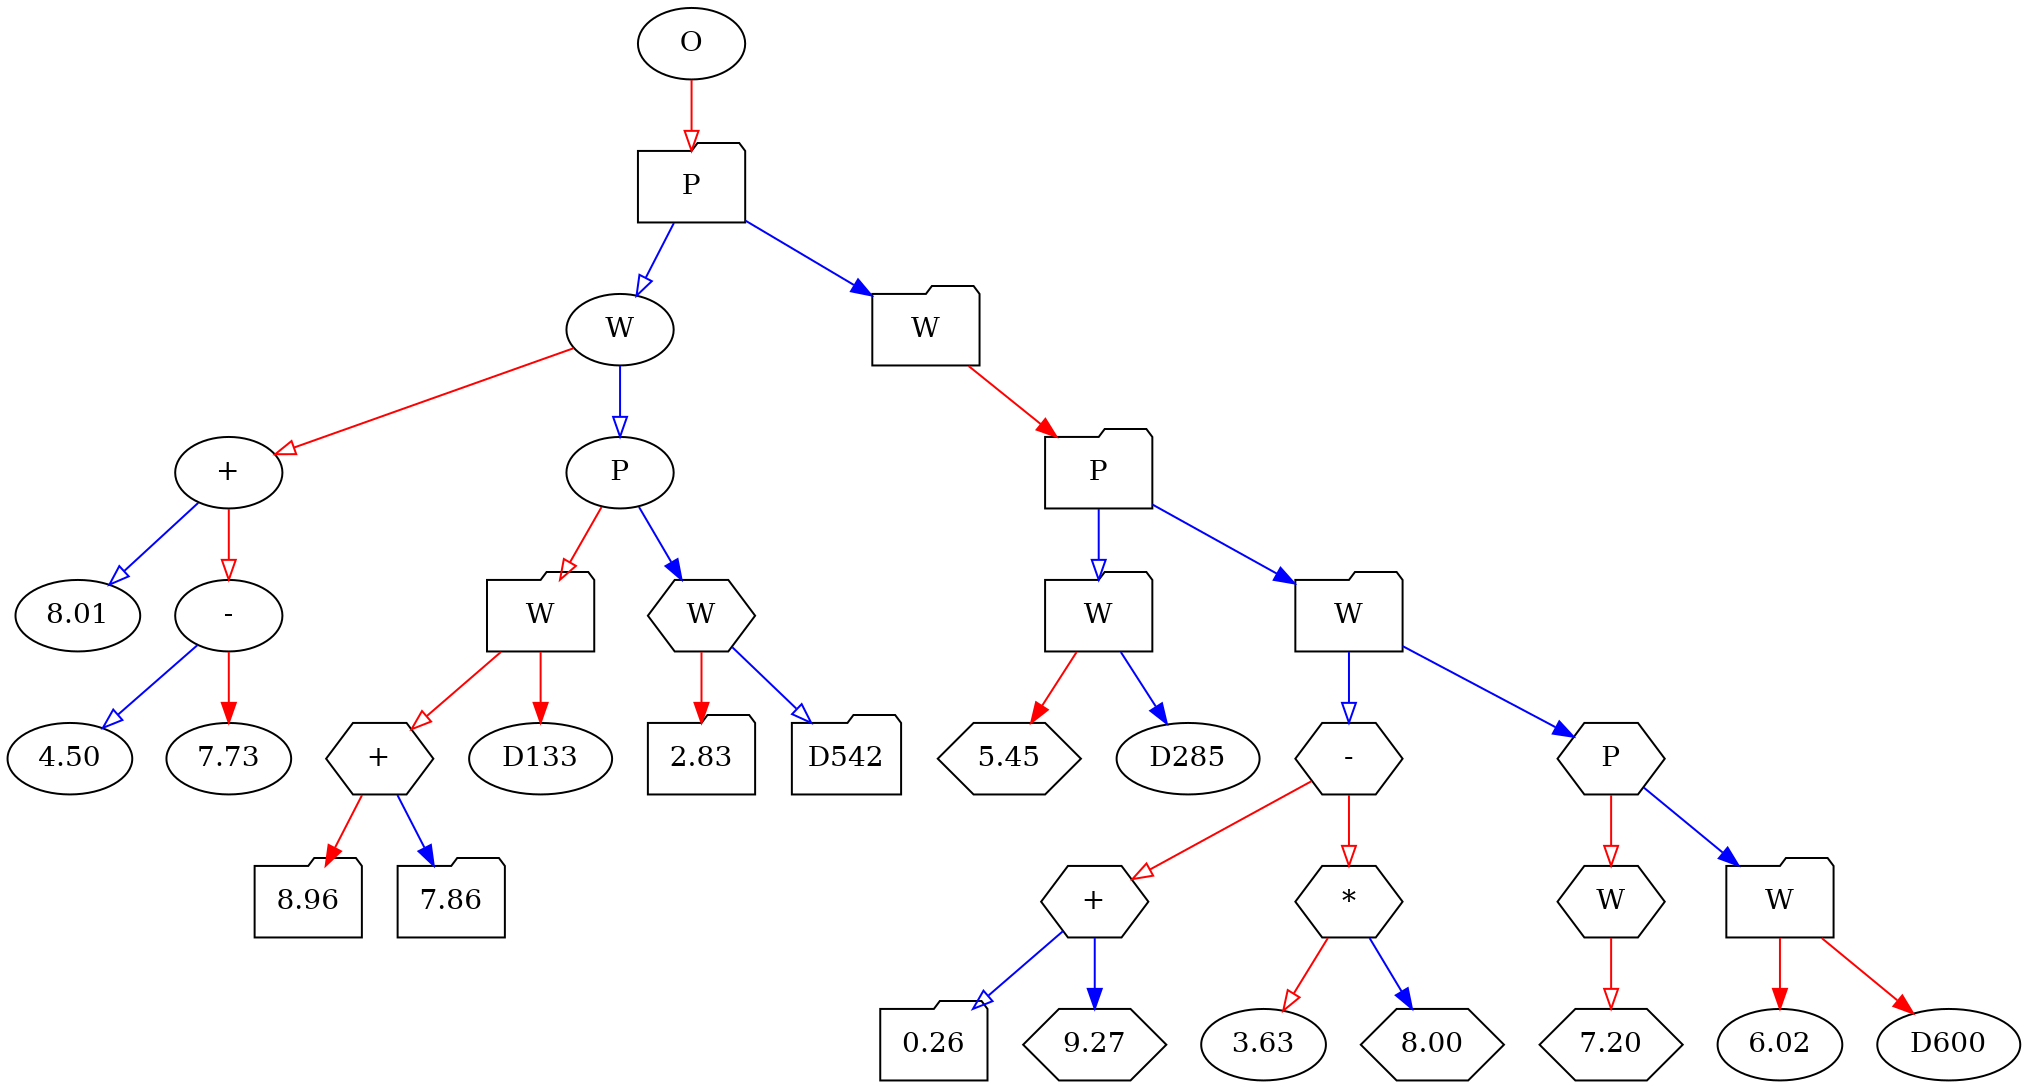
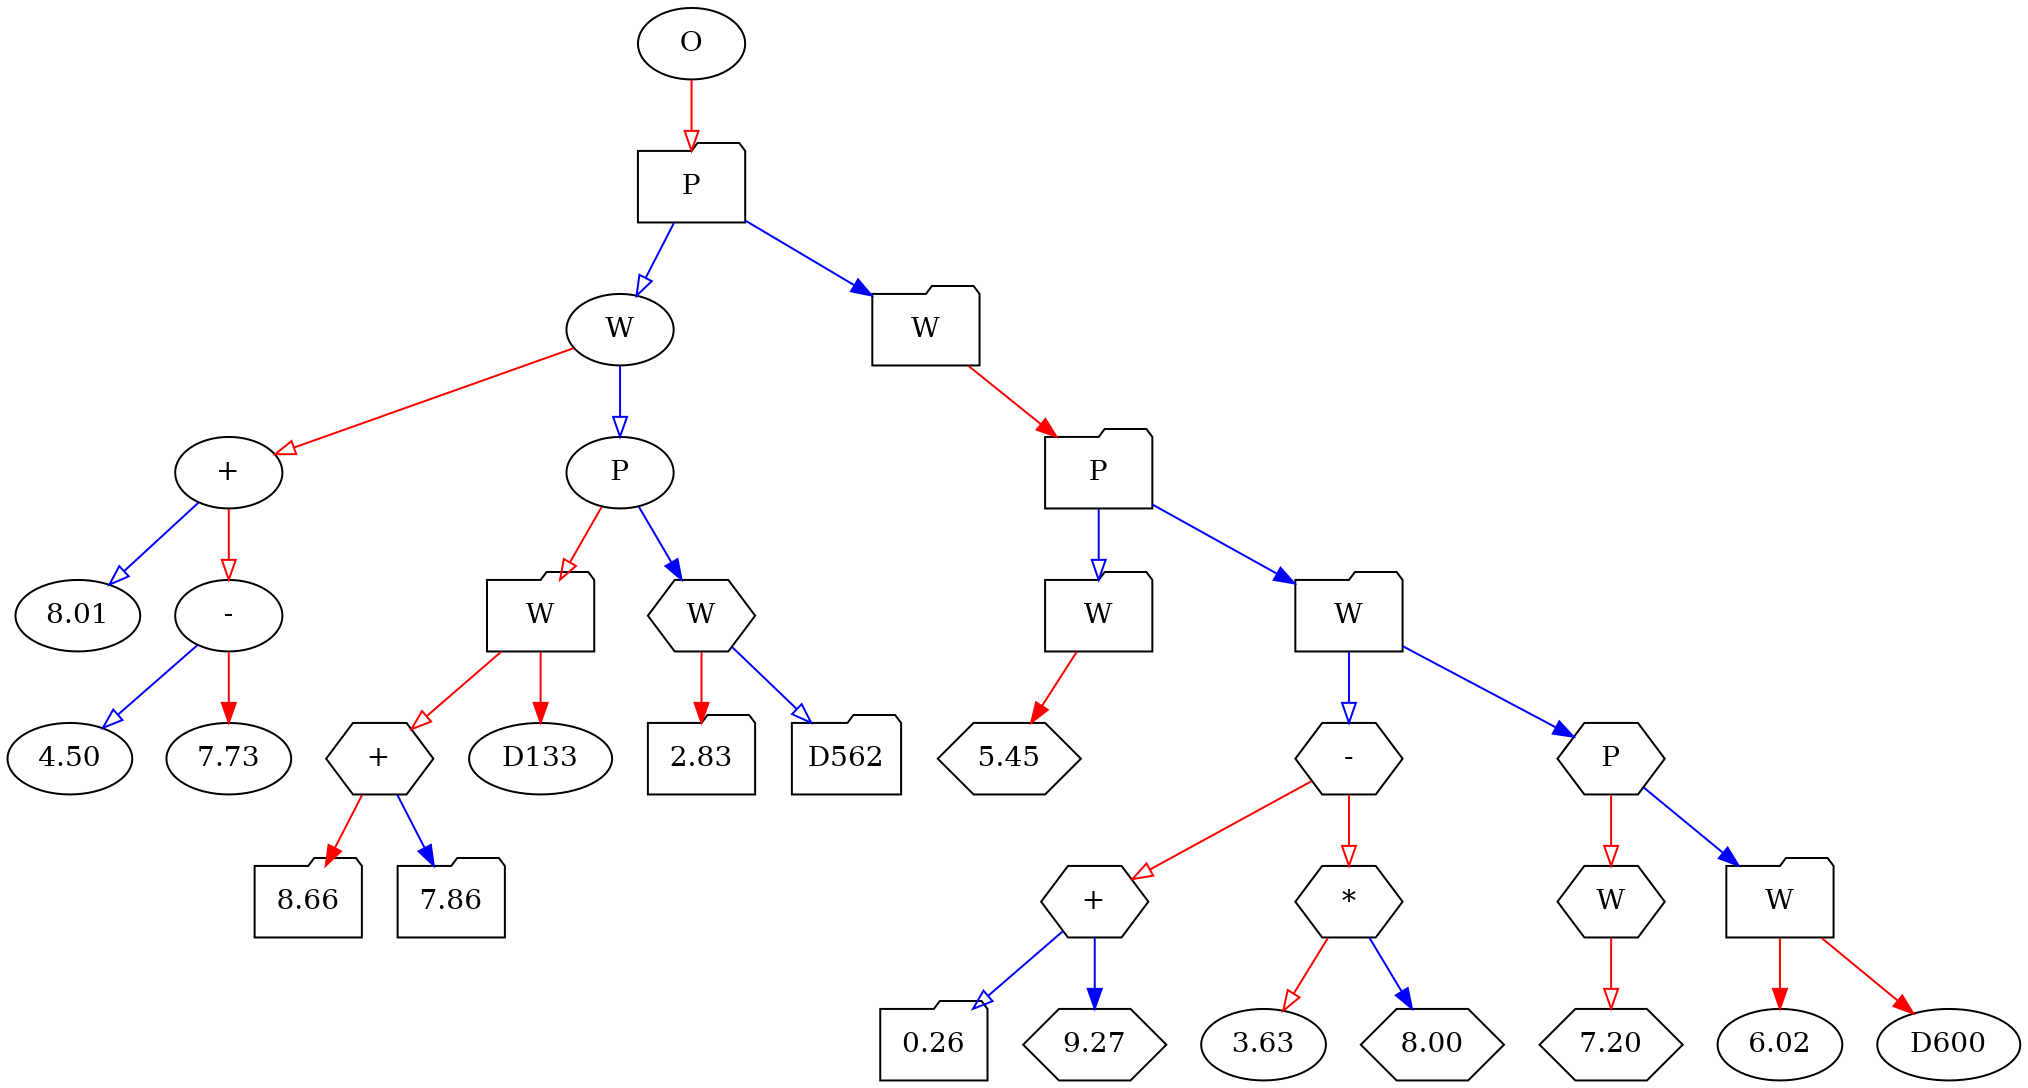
  digraph {
    node [shape=ellipse]
    edge [arrowhead=onormal color=red]
    n1 [label=O]
    n2 [label=P shape=folder]
    n3 [label=W]
    n4 [label=W shape=folder]
    n5 [label="+"]
    n6 [label=P]
    n7 [label=P shape=folder]
    n8 [label=8.01]
    n9 [label="-"]
    n10 [label=W shape=folder]
    n11 [label=W shape=hexagon]
    n12 [label=4.50]
    n13 [label=7.73]
    n14 [label="+" shape=hexagon]
    n15 [label=D133]
    n16 [label=2.83 shape=folder]
-   n17 [label=D542 shape=folder]
-   n18 [label=8.96 shape=folder]
+   n17 [label=D562 shape=folder]
+   n18 [label=8.66 shape=folder]
    n19 [label=7.86 shape=folder]
    n20 [label=W shape=folder]
    n21 [label=W shape=folder]
    n22 [label=5.45 shape=hexagon]
-   n23 [label=D285]
    n24 [label="-" shape=hexagon]
    n25 [label=P shape=hexagon]
    n26 [label="+" shape=hexagon]
    n27 [label="*" shape=hexagon]
    n28 [label=W shape=hexagon]
    n29 [label=W shape=folder]
    n30 [label=0.26 shape=folder]
    n31 [label=9.27 shape=hexagon]
    n32 [label=3.63]
    n33 [label=8.00 shape=hexagon]
    n34 [label=7.20 shape=hexagon]
    n35 [label=6.02]
    n36 [label=D600]
    n1 -> n2
    n2 -> n3 [color=blue]
    n2 -> n4 [arrowhead=normal color=blue]
    n3 -> n5
    n3 -> n6 [color=blue]
    n4 -> n7 [arrowhead=normal]
    n5 -> n8 [color=blue]
    n5 -> n9
    n6 -> n10
    n6 -> n11 [arrowhead=normal color=blue]
    n7 -> n20 [color=blue]
    n7 -> n21 [arrowhead=normal color=blue]
    n9 -> n12 [color=blue]
    n9 -> n13 [arrowhead=normal]
    n10 -> n14
    n10 -> n15 [arrowhead=normal]
    n11 -> n16 [arrowhead=normal]
    n11 -> n17 [color=blue]
    n14 -> n18 [arrowhead=normal]
    n14 -> n19 [arrowhead=normal color=blue]
    n20 -> n22 [arrowhead=normal]
-   n20 -> n23 [arrowhead=normal color=blue]
    n21 -> n24 [color=blue]
    n21 -> n25 [arrowhead=normal color=blue]
    n24 -> n26
    n24 -> n27
    n25 -> n28
    n25 -> n29 [arrowhead=normal color=blue]
    n26 -> n30 [color=blue]
    n26 -> n31 [arrowhead=normal color=blue]
    n27 -> n32
    n27 -> n33 [arrowhead=normal color=blue]
    n28 -> n34
    n29 -> n35 [arrowhead=normal]
    n29 -> n36 [arrowhead=normal]
  }
